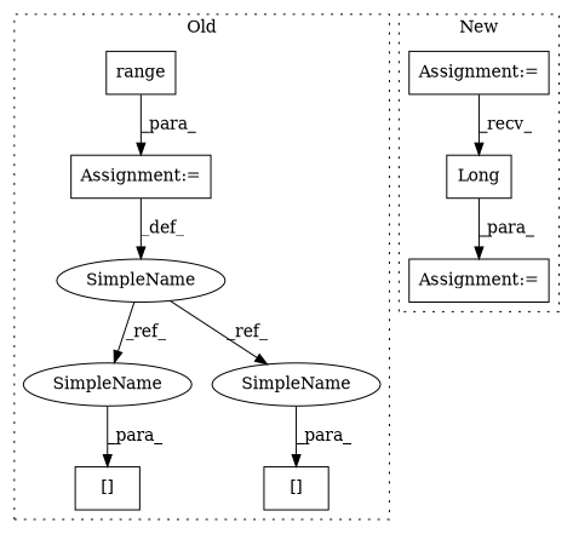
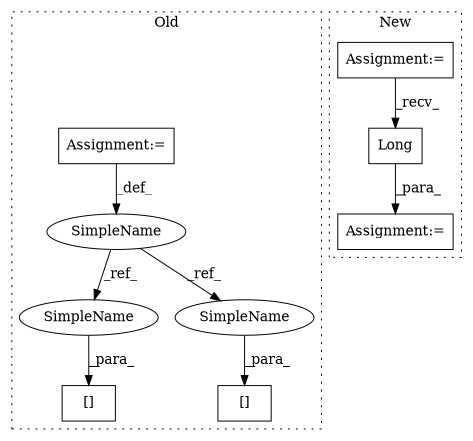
  digraph {
    node [a=42 l=1 shape=box]
-   n1 [a=32 l="6,1" label=range s="4265,4290"]
    n2 [a=2 l="11,1" label="[]" s="4378,4390"]
    n3 [label=SimpleName s=4261 shape=ellipse]
    n4 [a=2 l="12,1" label="[]" s="4306,4319"]
    n5 [a=7 l="53,2" label="Assignment:=" s="4204,4291"]
    n6 [label=SimpleName s=4318 shape=ellipse]
    n7 [label=SimpleName s=4389 shape=ellipse]
    n8 [a=32 l=6 label=Long s=4369]
    n9 [a=7 label="Assignment:=" s=4260]
    n10 [a=7 label="Assignment:=" s=4393]
    subgraph cluster_1 {
      label=Old
      style=dotted
-     n1
      n2
      n3
      n4
      n5
      n6
      n7
    }
    subgraph cluster_2 {
      label=New
      style=dotted
      n8
      n9
      n10
    }
-   n1 -> n5 [label=_para_]
    n3 -> n6 [label=_ref_]
    n3 -> n7 [label=_ref_]
    n5 -> n3 [label=_def_]
    n6 -> n4 [label=_para_]
    n7 -> n2 [label=_para_]
    n8 -> n10 [label=_para_]
    n9 -> n8 [label=_recv_]
  }
